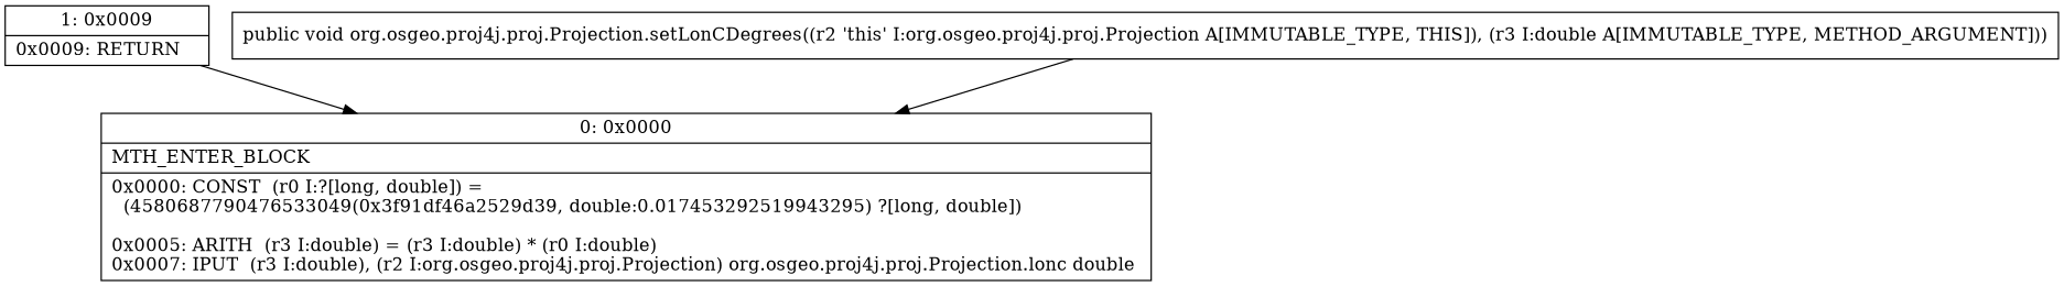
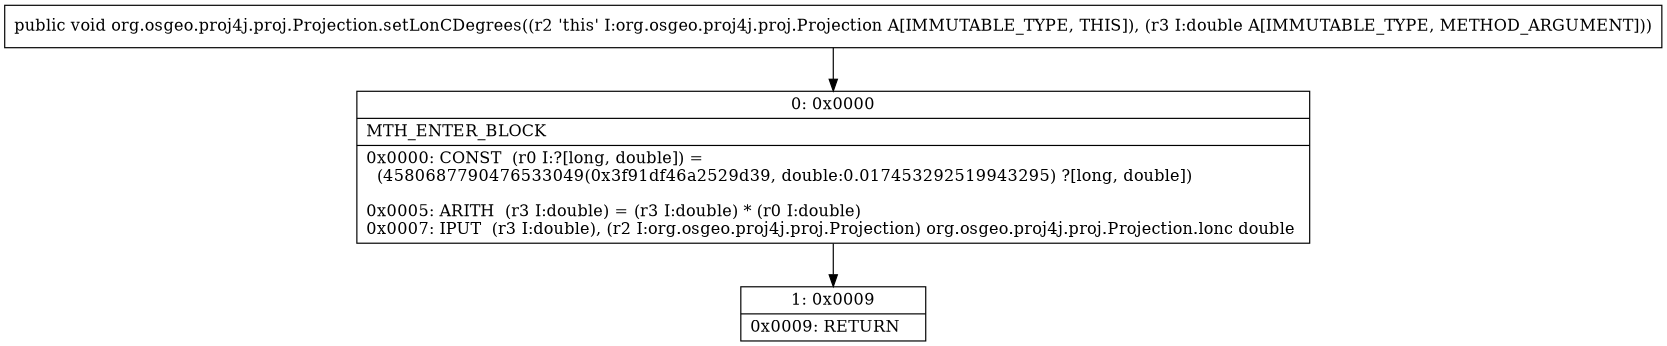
  digraph {
    node [shape=record]
    n1 [label="{0\:\ 0x0000|MTH_ENTER_BLOCK\l|0x0000: CONST  (r0 I:?[long, double]) = \l  (4580687790476533049(0x3f91df46a2529d39, double:0.017453292519943295) ?[long, double])\l \l0x0005: ARITH  (r3 I:double) = (r3 I:double) * (r0 I:double) \l0x0007: IPUT  (r3 I:double), (r2 I:org.osgeo.proj4j.proj.Projection) org.osgeo.proj4j.proj.Projection.lonc double \l}"]
    n2 [label="{1\:\ 0x0009|0x0009: RETURN   \l}"]
    n3 [label="{public void org.osgeo.proj4j.proj.Projection.setLonCDegrees((r2 'this' I:org.osgeo.proj4j.proj.Projection A[IMMUTABLE_TYPE, THIS]), (r3 I:double A[IMMUTABLE_TYPE, METHOD_ARGUMENT])) }"]
-   n2 -> n1
+   n1 -> n2
    n3 -> n1
  }
